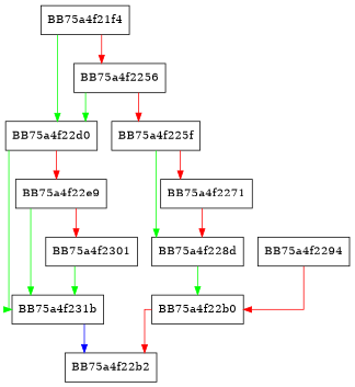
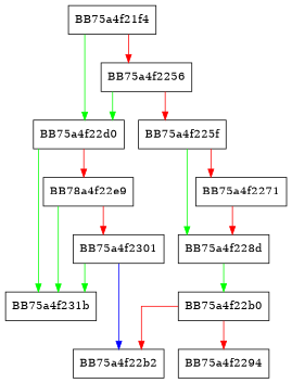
  digraph {
    splines=ortho
    node [shape=box]
    edge [color=red]
    BB75a4f21f4
    BB75a4f22d0
    BB75a4f2256
    BB75a4f231b
-   BB75a4f22e9
+   BB75a4f22e9 [label=BB78a4f22e9]
    BB75a4f225f
    BB75a4f22b2
    BB75a4f2301
    BB75a4f228d
    BB75a4f2271
    BB75a4f22b0
    BB75a4f2294
    BB75a4f21f4 -> BB75a4f22d0 [color=green]
    BB75a4f21f4 -> BB75a4f2256
    BB75a4f22d0 -> BB75a4f231b [color=green]
    BB75a4f22d0 -> BB75a4f22e9
    BB75a4f2256 -> BB75a4f22d0 [color=green]
    BB75a4f2256 -> BB75a4f225f
-   BB75a4f231b -> BB75a4f22b2 [color=blue]
+   BB75a4f2301 -> BB75a4f22b2 [color=blue]
    BB75a4f22e9 -> BB75a4f231b [color=green]
    BB75a4f22e9 -> BB75a4f2301
    BB75a4f225f -> BB75a4f228d [color=green]
    BB75a4f225f -> BB75a4f2271
    BB75a4f2301 -> BB75a4f231b [color=green]
    BB75a4f228d -> BB75a4f22b0 [color=green]
    BB75a4f2271 -> BB75a4f228d
    BB75a4f22b0 -> BB75a4f22b2
-   BB75a4f2294 -> BB75a4f22b0
+   BB75a4f22b0 -> BB75a4f2294
  }
